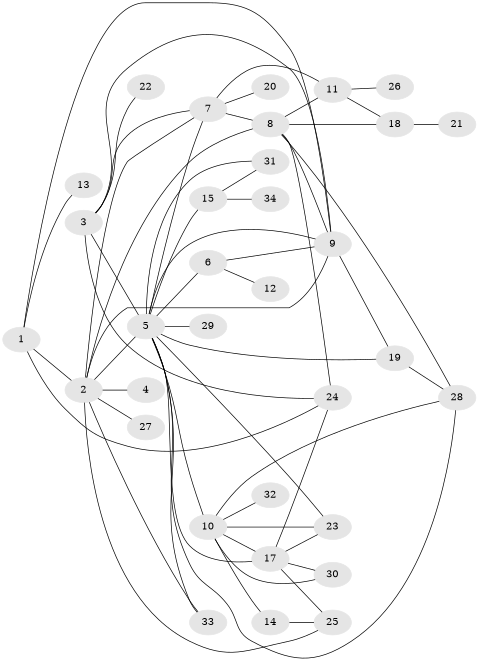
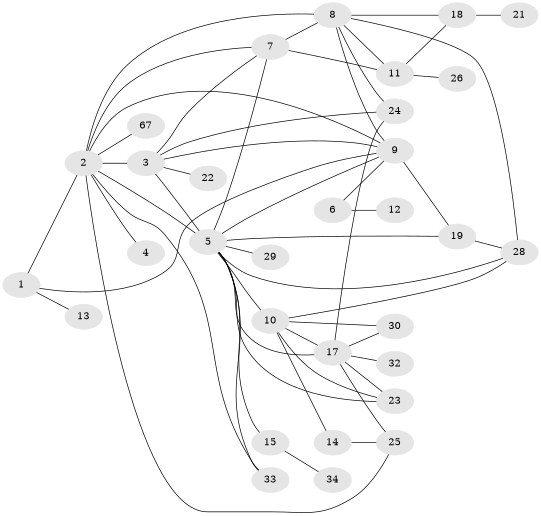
  graph {
    rankdir=LR
    node [color=gray90 style=filled]
    edge [weight=1.0]
    1
    2
    9
    13
    24
    3
    4
    5
    7
    8
    25
-   27
+   27 [label=67]
    33
    19
    22
    6
    10
    15
    17
    23
    28
    29
-   31
    11
-   20
    18
    12
    14
    32
    30
    34
    26
    21
    1 -- 2
    1 -- 9
    1 -- 13
-   1 -- 24
    2 -- 9 [weight=2.0]
+   2 -- 3 [weight=3.0]
    2 -- 4 [weight=6.0]
    2 -- 5
    2 -- 7 [weight=2.0]
    2 -- 8
    2 -- 25
    2 -- 27 [weight=3.0]
    2 -- 33
    9 -- 19
    3 -- 9
    3 -- 24
    3 -- 5
    3 -- 7
    3 -- 22
    5 -- 9
    5 -- 7
    5 -- 33
    5 -- 19
-   5 -- 6
    5 -- 10
    5 -- 15
    5 -- 17
    5 -- 23
    5 -- 28
    5 -- 29
-   5 -- 31
    7 -- 8
    7 -- 11
-   7 -- 20
    8 -- 9
    8 -- 24
    8 -- 28
    8 -- 11
    8 -- 18 [weight=4.0]
    19 -- 28
    6 -- 9
    6 -- 12
    10 -- 17
    10 -- 23
    10 -- 28
    10 -- 14
-   10 -- 32
+   17 -- 32
    10 -- 30
-   15 -- 31
    15 -- 34
    17 -- 24
    17 -- 25
    17 -- 23
    17 -- 30
    11 -- 18
    11 -- 26
    18 -- 21
    14 -- 25
  }
